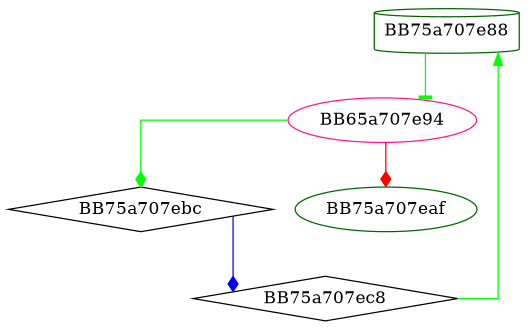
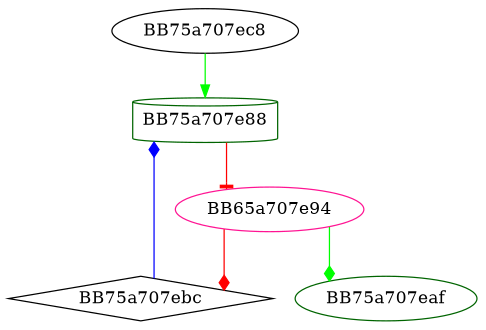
  digraph {
    splines=ortho
    node [color=darkgreen shape=ellipse]
    edge [arrowhead=diamond color=red]
    BB75a707e88 [shape=cylinder]
    n2 [color=deeppink label=BB65a707e94]
-   BB75a707ec8 [color=black shape=diamond]
+   BB75a707ec8 [color=black]
    BB75a707ebc [color=black shape=diamond]
    BB75a707eaf
-   BB75a707e88 -> n2 [arrowhead=tee color=green]
-   n2 -> BB75a707ebc [color=green]
-   n2 -> BB75a707eaf
+   BB75a707e88 -> n2 [arrowhead=tee]
+   n2 -> BB75a707ebc
+   n2 -> BB75a707eaf [color=green]
    BB75a707ec8 -> BB75a707e88 [arrowhead=normal color=green]
-   BB75a707ebc -> BB75a707ec8 [color=blue]
+   BB75a707ebc -> BB75a707e88 [color=blue]
  }
